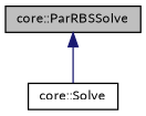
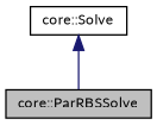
  digraph {
    fontname=Lato
    node [color=black fontname=Lato fontsize=10 shape=record style=filled]
    n1 [fillcolor=grey75 fontcolor=black height=0.2 label="core::ParRBSSolve" width=0.4]
    n2 [fillcolor=white height=0.2 label="core::Solve" width=0.4]
-   n1 -> n2 [color=midnightblue dir=back fontname=Lato fontsize=10 labelfontname=Helvetica labelfontsize=10 style=solid]
+   n2 -> n1 [color=midnightblue dir=back fontname=Lato fontsize=10 labelfontname=Helvetica labelfontsize=10 style=solid]
  }
